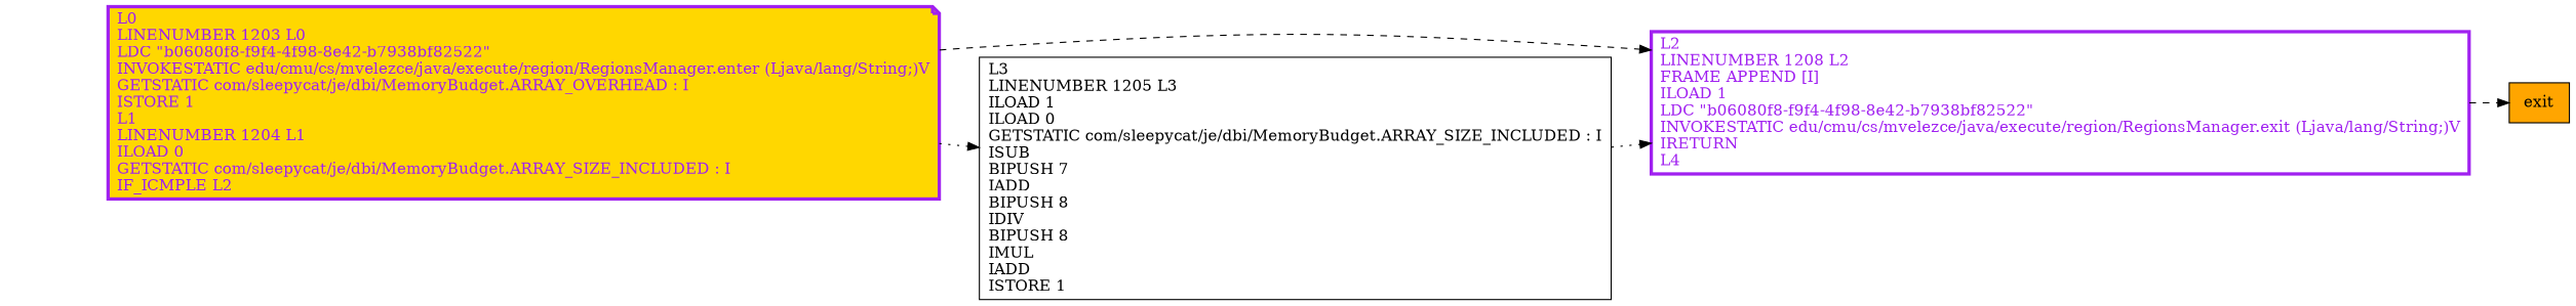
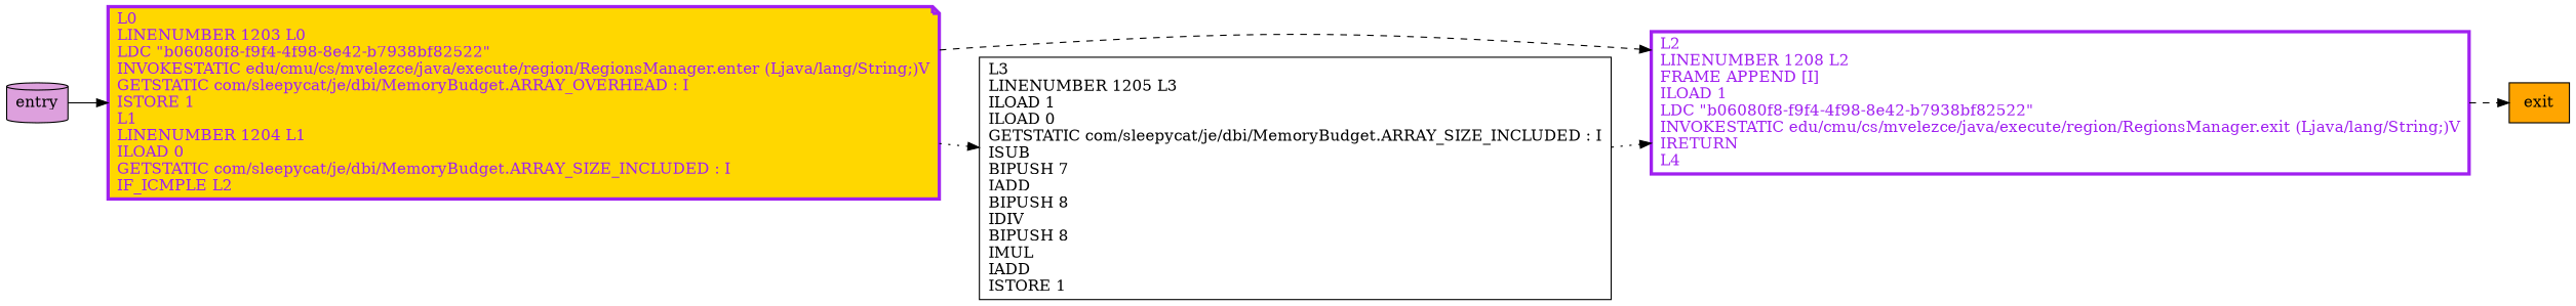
  digraph {
    rankdir=LR
    node [shape=box style=filled fillcolor=white]
    edge [style=dashed]
    n1 [color=purple fontcolor=purple label="L2\lLINENUMBER 1208 L2\lFRAME APPEND [I]\lILOAD 1\lLDC \"b06080f8-f9f4-4f98-8e42-b7938bf82522\"\lINVOKESTATIC edu/cmu/cs/mvelezce/java/execute/region/RegionsManager.exit (Ljava/lang/String;)V\lIRETURN\lL4\l" penwidth=3]
    exit [fillcolor=orange]
    n3 [color=purple fontcolor=purple label="L0\lLINENUMBER 1203 L0\lLDC \"b06080f8-f9f4-4f98-8e42-b7938bf82522\"\lINVOKESTATIC edu/cmu/cs/mvelezce/java/execute/region/RegionsManager.enter (Ljava/lang/String;)V\lGETSTATIC com/sleepycat/je/dbi/MemoryBudget.ARRAY_OVERHEAD : I\lISTORE 1\lL1\lLINENUMBER 1204 L1\lILOAD 0\lGETSTATIC com/sleepycat/je/dbi/MemoryBudget.ARRAY_SIZE_INCLUDED : I\lIF_ICMPLE L2\l" penwidth=3 shape=note fillcolor=gold]
    n4 [label="L3\lLINENUMBER 1205 L3\lILOAD 1\lILOAD 0\lGETSTATIC com/sleepycat/je/dbi/MemoryBudget.ARRAY_SIZE_INCLUDED : I\lISUB\lBIPUSH 7\lIADD\lBIPUSH 8\lIDIV\lBIPUSH 8\lIMUL\lIADD\lISTORE 1\l"]
+   entry [shape=cylinder fillcolor=plum]
    n1 -> exit
    n3 -> n1
    n3 -> n4 [style=dotted]
    n4 -> n1 [style=dotted]
+   entry -> n3 [style=solid]
  }
